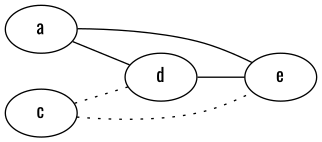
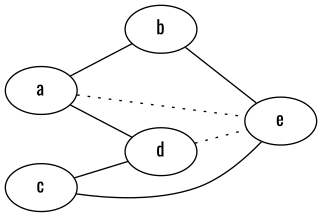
  graph {
    fontname=Oswald
    rankdir=LR
    node [fontname=Oswald]
    edge [fontname=Oswald]
    a
+   b
    d
    e
    c
+   a -- b
    a -- d
-   a -- e [style=solid]
-   d -- e
-   c -- d [style=dotted]
-   c -- e [style=dotted]
+   a -- e [style=dotted]
+   b -- e
+   d -- e [style=dotted]
+   c -- d [style=solid]
+   c -- e [style=solid]
  }
